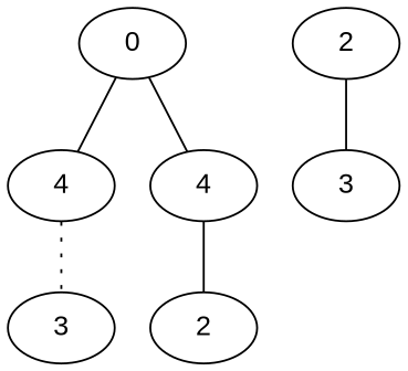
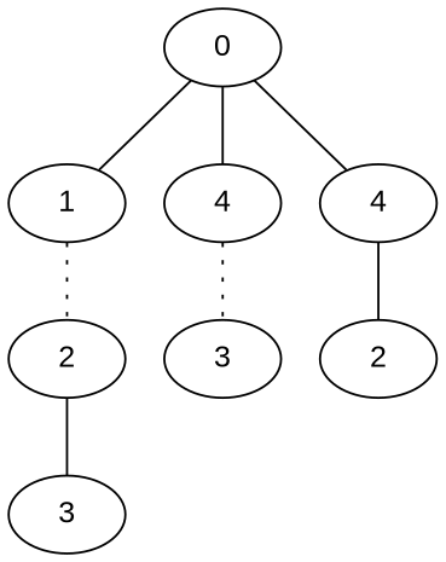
  graph {
    fontname="Liberation Sans"
    node [fontname="Liberation Sans"]
    edge [fontname="Liberation Sans"]
    n1 [label=0]
+   n2 [label=1]
    n3 [label=4]
    n4 [label=4]
    n5 [label=2]
    n6 [label=3]
    n7 [label=3]
    n8 [label=2]
+   n1 -- n2
    n1 -- n3
    n1 -- n4
+   n2 -- n5 [style=dotted]
    n3 -- n7 [style=dotted]
    n4 -- n8
    n5 -- n6
  }
